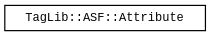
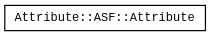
  digraph {
    rankdir=LR
    fontname="Liberation Mono"
-   n1 [color=black fillcolor=white fontname="Liberation Mono" fontsize=10 height=0.2 label="TagLib::ASF::Attribute" shape=record style=filled width=0.4]
+   n1 [color=black fillcolor=white fontname="Liberation Mono" fontsize=10 height=0.2 label="Attribute::ASF::Attribute" shape=record style=filled width=0.4]
  }
